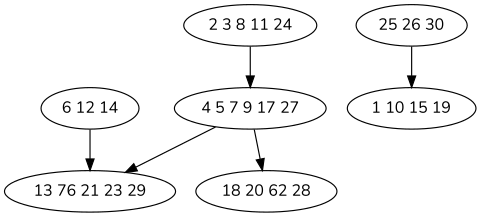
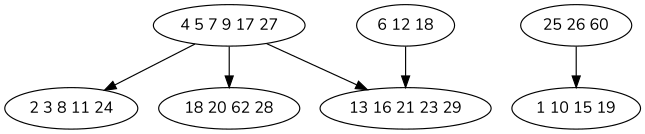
  digraph {
    fontname=Nunito
    node [fontname=Nunito]
    edge [fontname=Nunito]
    n1 [label="4 5 7 9 17 27"]
    n2 [label="2 3 8 11 24"]
-   n3 [label="13 76 21 23 29"]
+   n3 [label="13 16 21 23 29"]
    n4 [label="18 20 62 28"]
-   n5 [label="25 26 30"]
+   n5 [label="25 26 60"]
    n6 [label="1 10 15 19"]
-   n7 [label="6 12 14"]
-   n2 -> n1
+   n7 [label="6 12 18"]
+   n1 -> n2
    n1 -> n3
    n1 -> n4
    n5 -> n6
    n7 -> n3
  }
